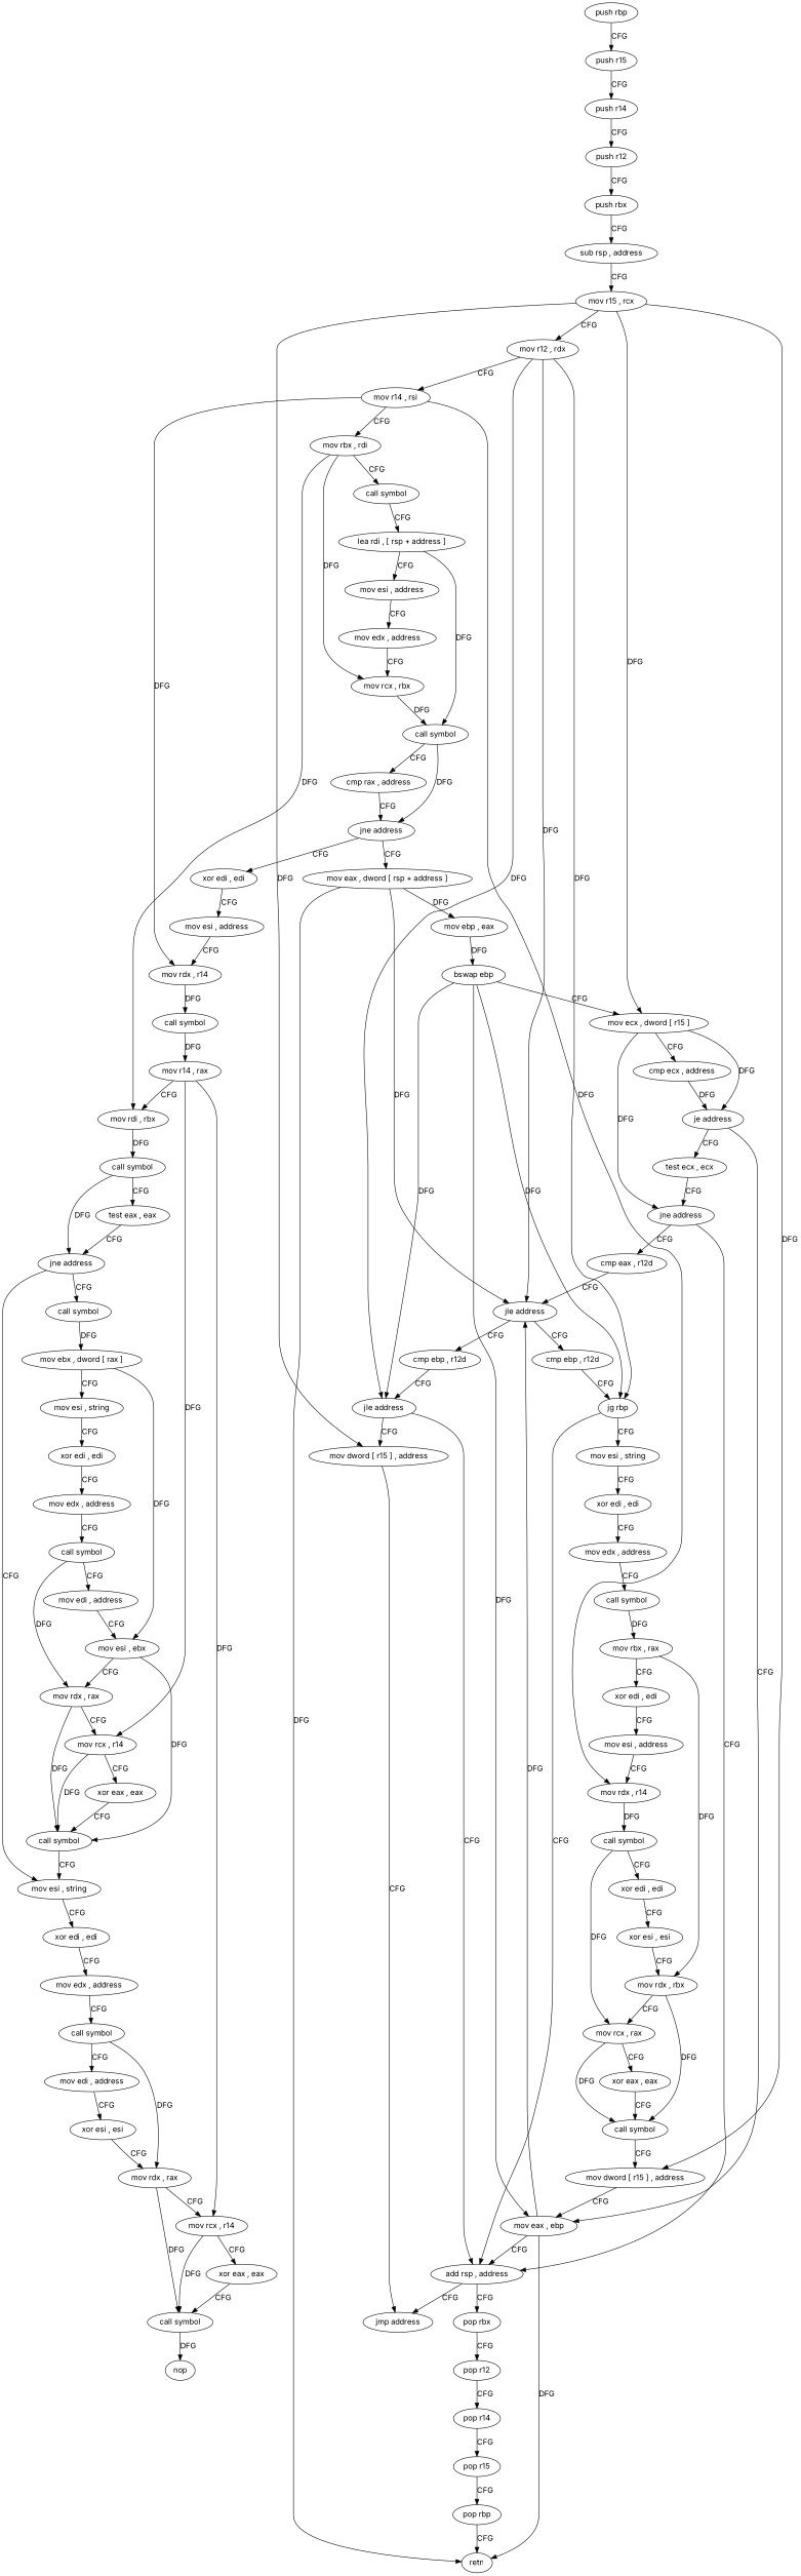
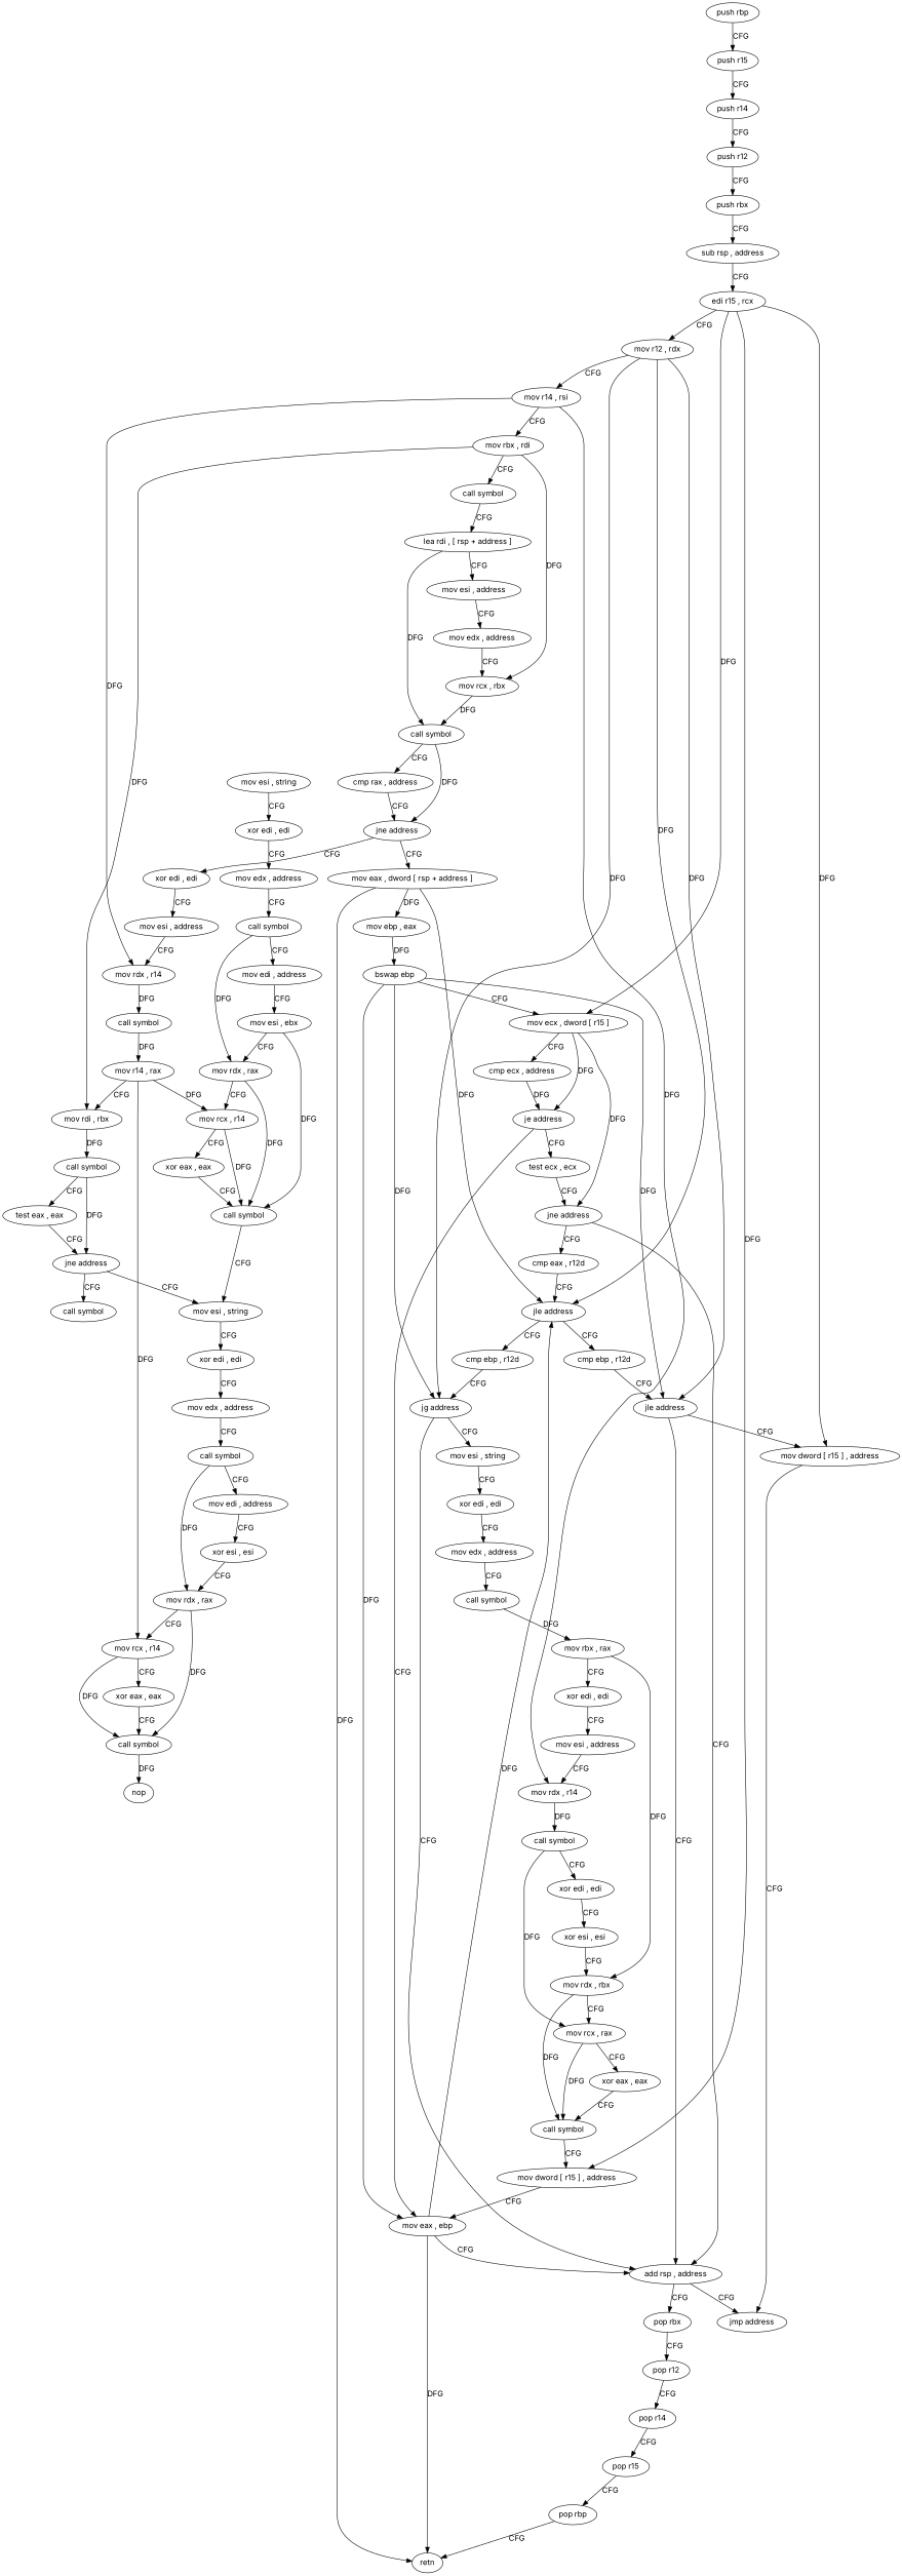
  digraph {
    fontname=Inter
    node [fontname=Inter]
    edge [fontname=Inter]
    n1 [label="push rbp"]
    n2 [label="push r15"]
    n3 [label="push r14"]
    n4 [label="push r12"]
    n5 [label="push rbx"]
    n6 [label="sub rsp , address"]
-   n7 [label="mov r15 , rcx"]
+   n7 [label="edi r15 , rcx"]
    n8 [label="mov r12 , rdx"]
    n9 [label="mov ecx , dword [ r15 ]"]
    n10 [label="mov dword [ r15 ] , address"]
    n11 [label="mov dword [ r15 ] , address"]
    n12 [label="mov r14 , rsi"]
    n13 [label="jle address"]
    n14 [label="jle address"]
-   n15 [label="jg rbp"]
+   n15 [label="jg address"]
    n16 [label="cmp ecx , address"]
    n17 [label="je address"]
    n18 [label="jne address"]
    n19 [label="jmp address"]
    n20 [label="mov eax , ebp"]
    n21 [label="mov rbx , rdi"]
    n22 [label="mov rdx , r14"]
    n23 [label="mov rdx , r14"]
    n24 [label="cmp ebp , r12d"]
    n25 [label="cmp ebp , r12d"]
    n26 [label="add rsp , address"]
    n27 [label="mov esi , string"]
    n28 [label="call symbol"]
    n29 [label="mov rcx , rbx"]
    n30 [label="mov rdi , rbx"]
    n31 [label="call symbol"]
    n32 [label="call symbol"]
    n33 [label="lea rdi , [ rsp + address ]"]
    n34 [label="call symbol"]
    n35 [label="call symbol"]
    n36 [label="mov esi , address"]
    n37 [label="mov edx , address"]
    n38 [label="cmp rax , address"]
    n39 [label="jne address"]
    n40 [label="xor edi , edi"]
    n41 [label="mov eax , dword [ rsp + address ]"]
    n42 [label="mov esi , address"]
    n43 [label="mov ebp , eax"]
    n44 [label=retn]
    n45 [label="bswap ebp"]
    n46 [label="mov r14 , rax"]
    n47 [label="mov rcx , r14"]
    n48 [label="mov rcx , r14"]
    n49 [label="call symbol"]
    n50 [label="xor eax , eax"]
    n51 [label="call symbol"]
    n52 [label="xor eax , eax"]
    n53 [label="test eax , eax"]
    n54 [label="jne address"]
    n55 [label="mov esi , string"]
    n56 [label="call symbol"]
    n57 [label="xor edi , edi"]
-   n58 [label="mov ebx , dword [ rax ]"]
    n59 [label="mov edx , address"]
    n60 [label="mov esi , string"]
    n61 [label="mov esi , ebx"]
    n62 [label="test ecx , ecx"]
    n63 [label="cmp eax , r12d"]
    n64 [label="pop rbx"]
    n65 [label="call symbol"]
    n66 [label="mov edi , address"]
    n67 [label="mov rdx , rax"]
    n68 [label="xor esi , esi"]
    n69 [label=nop]
    n70 [label="xor edi , edi"]
    n71 [label="mov rdx , rax"]
    n72 [label="mov edx , address"]
    n73 [label="call symbol"]
    n74 [label="mov edi , address"]
    n75 [label="pop r12"]
    n76 [label="pop r14"]
    n77 [label="pop r15"]
    n78 [label="pop rbp"]
    n79 [label="xor edi , edi"]
    n80 [label="mov edx , address"]
    n81 [label="call symbol"]
    n82 [label="mov rbx , rax"]
    n83 [label="xor edi , edi"]
    n84 [label="mov rdx , rbx"]
    n85 [label="mov esi , address"]
    n86 [label="mov rcx , rax"]
    n87 [label="call symbol"]
    n88 [label="xor edi , edi"]
    n89 [label="xor esi , esi"]
    n90 [label="xor eax , eax"]
    n1 -> n2 [label=CFG]
    n2 -> n3 [label=CFG]
    n3 -> n4 [label=CFG]
    n4 -> n5 [label=CFG]
    n5 -> n6 [label=CFG]
    n6 -> n7 [label=CFG]
    n7 -> n8 [label=CFG]
    n7 -> n9 [label=DFG]
    n7 -> n10 [label=DFG]
    n7 -> n11 [label=DFG]
    n8 -> n12 [label=CFG]
    n8 -> n13 [label=DFG]
    n8 -> n14 [label=DFG]
    n8 -> n15 [label=DFG]
    n9 -> n16 [label=CFG]
    n9 -> n17 [label=DFG]
    n9 -> n18 [label=DFG]
    n10 -> n19 [label=CFG]
    n11 -> n20 [label=CFG]
    n12 -> n21 [label=CFG]
    n12 -> n22 [label=DFG]
    n12 -> n23 [label=DFG]
    n13 -> n24 [label=CFG]
    n13 -> n25 [label=CFG]
    n14 -> n10 [label=CFG]
    n14 -> n26 [label=CFG]
    n15 -> n26 [label=CFG]
    n15 -> n27 [label=CFG]
    n16 -> n17 [label=DFG]
    n17 -> n20 [label=CFG]
    n17 -> n62 [label=CFG]
    n18 -> n26 [label=CFG]
    n18 -> n63 [label=CFG]
    n20 -> n13 [label=DFG]
    n20 -> n26 [label=CFG]
    n20 -> n44 [label=DFG]
    n21 -> n28 [label=CFG]
    n21 -> n29 [label=DFG]
    n21 -> n30 [label=DFG]
    n22 -> n31 [label=DFG]
    n23 -> n32 [label=DFG]
    n24 -> n14 [label=CFG]
    n25 -> n15 [label=CFG]
    n26 -> n19 [label=CFG]
    n26 -> n64 [label=CFG]
    n27 -> n79 [label=CFG]
    n28 -> n33 [label=CFG]
    n29 -> n34 [label=DFG]
    n30 -> n35 [label=DFG]
    n31 -> n46 [label=DFG]
    n32 -> n86 [label=DFG]
    n32 -> n88 [label=CFG]
    n33 -> n34 [label=DFG]
    n33 -> n36 [label=CFG]
    n34 -> n38 [label=CFG]
    n34 -> n39 [label=DFG]
    n35 -> n53 [label=CFG]
    n35 -> n54 [label=DFG]
    n36 -> n37 [label=CFG]
    n37 -> n29 [label=CFG]
    n38 -> n39 [label=CFG]
    n39 -> n40 [label=CFG]
    n39 -> n41 [label=CFG]
    n40 -> n42 [label=CFG]
    n41 -> n13 [label=DFG]
    n41 -> n43 [label=DFG]
    n41 -> n44 [label=DFG]
    n42 -> n22 [label=CFG]
    n43 -> n45 [label=DFG]
    n45 -> n9 [label=CFG]
    n45 -> n14 [label=DFG]
    n45 -> n15 [label=DFG]
    n45 -> n20 [label=DFG]
    n46 -> n30 [label=CFG]
    n46 -> n47 [label=DFG]
    n46 -> n48 [label=DFG]
    n47 -> n49 [label=DFG]
    n47 -> n50 [label=CFG]
    n48 -> n51 [label=DFG]
    n48 -> n52 [label=CFG]
    n49 -> n69 [label=DFG]
    n50 -> n49 [label=CFG]
    n51 -> n55 [label=CFG]
    n52 -> n51 [label=CFG]
    n53 -> n54 [label=CFG]
    n54 -> n55 [label=CFG]
    n54 -> n56 [label=CFG]
    n55 -> n57 [label=CFG]
-   n56 -> n58 [label=DFG]
    n57 -> n59 [label=CFG]
-   n58 -> n60 [label=CFG]
-   n58 -> n61 [label=DFG]
    n59 -> n65 [label=CFG]
    n60 -> n70 [label=CFG]
    n61 -> n51 [label=DFG]
    n61 -> n71 [label=CFG]
    n62 -> n18 [label=CFG]
    n63 -> n13 [label=CFG]
    n64 -> n75 [label=CFG]
    n65 -> n66 [label=CFG]
    n65 -> n67 [label=DFG]
    n66 -> n68 [label=CFG]
    n67 -> n47 [label=CFG]
    n67 -> n49 [label=DFG]
    n68 -> n67 [label=CFG]
    n70 -> n72 [label=CFG]
    n71 -> n48 [label=CFG]
    n71 -> n51 [label=DFG]
    n72 -> n73 [label=CFG]
    n73 -> n71 [label=DFG]
    n73 -> n74 [label=CFG]
    n74 -> n61 [label=CFG]
    n75 -> n76 [label=CFG]
    n76 -> n77 [label=CFG]
    n77 -> n78 [label=CFG]
    n78 -> n44 [label=CFG]
    n79 -> n80 [label=CFG]
    n80 -> n81 [label=CFG]
    n81 -> n82 [label=DFG]
    n82 -> n83 [label=CFG]
    n82 -> n84 [label=DFG]
    n83 -> n85 [label=CFG]
    n84 -> n86 [label=CFG]
    n84 -> n87 [label=DFG]
    n85 -> n23 [label=CFG]
    n86 -> n87 [label=DFG]
    n86 -> n90 [label=CFG]
    n87 -> n11 [label=CFG]
    n88 -> n89 [label=CFG]
    n89 -> n84 [label=CFG]
    n90 -> n87 [label=CFG]
  }
